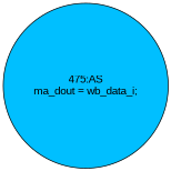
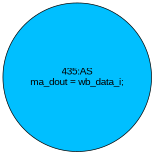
  strict digraph {
    fontname="Liberation Sans"
-   n1 [ast="<pyverilog.vparser.ast.Assign object at 0x7f7bca951410>" def_var="['ma_dout']" fillcolor=deepskyblue label="475:AS\nma_dout = wb_data_i;" statements="[]" style=filled typ=Assign use_var="['wb_data_i']" color=black shape=circle fontname="Liberation Sans"]
+   n1 [ast="<pyverilog.vparser.ast.Assign object at 0x7f7bca951410>" def_var="['ma_dout']" fillcolor=deepskyblue label="435:AS\nma_dout = wb_data_i;" statements="[]" style=filled typ=Assign use_var="['wb_data_i']" color=black shape=circle fontname="Liberation Sans"]
  }
